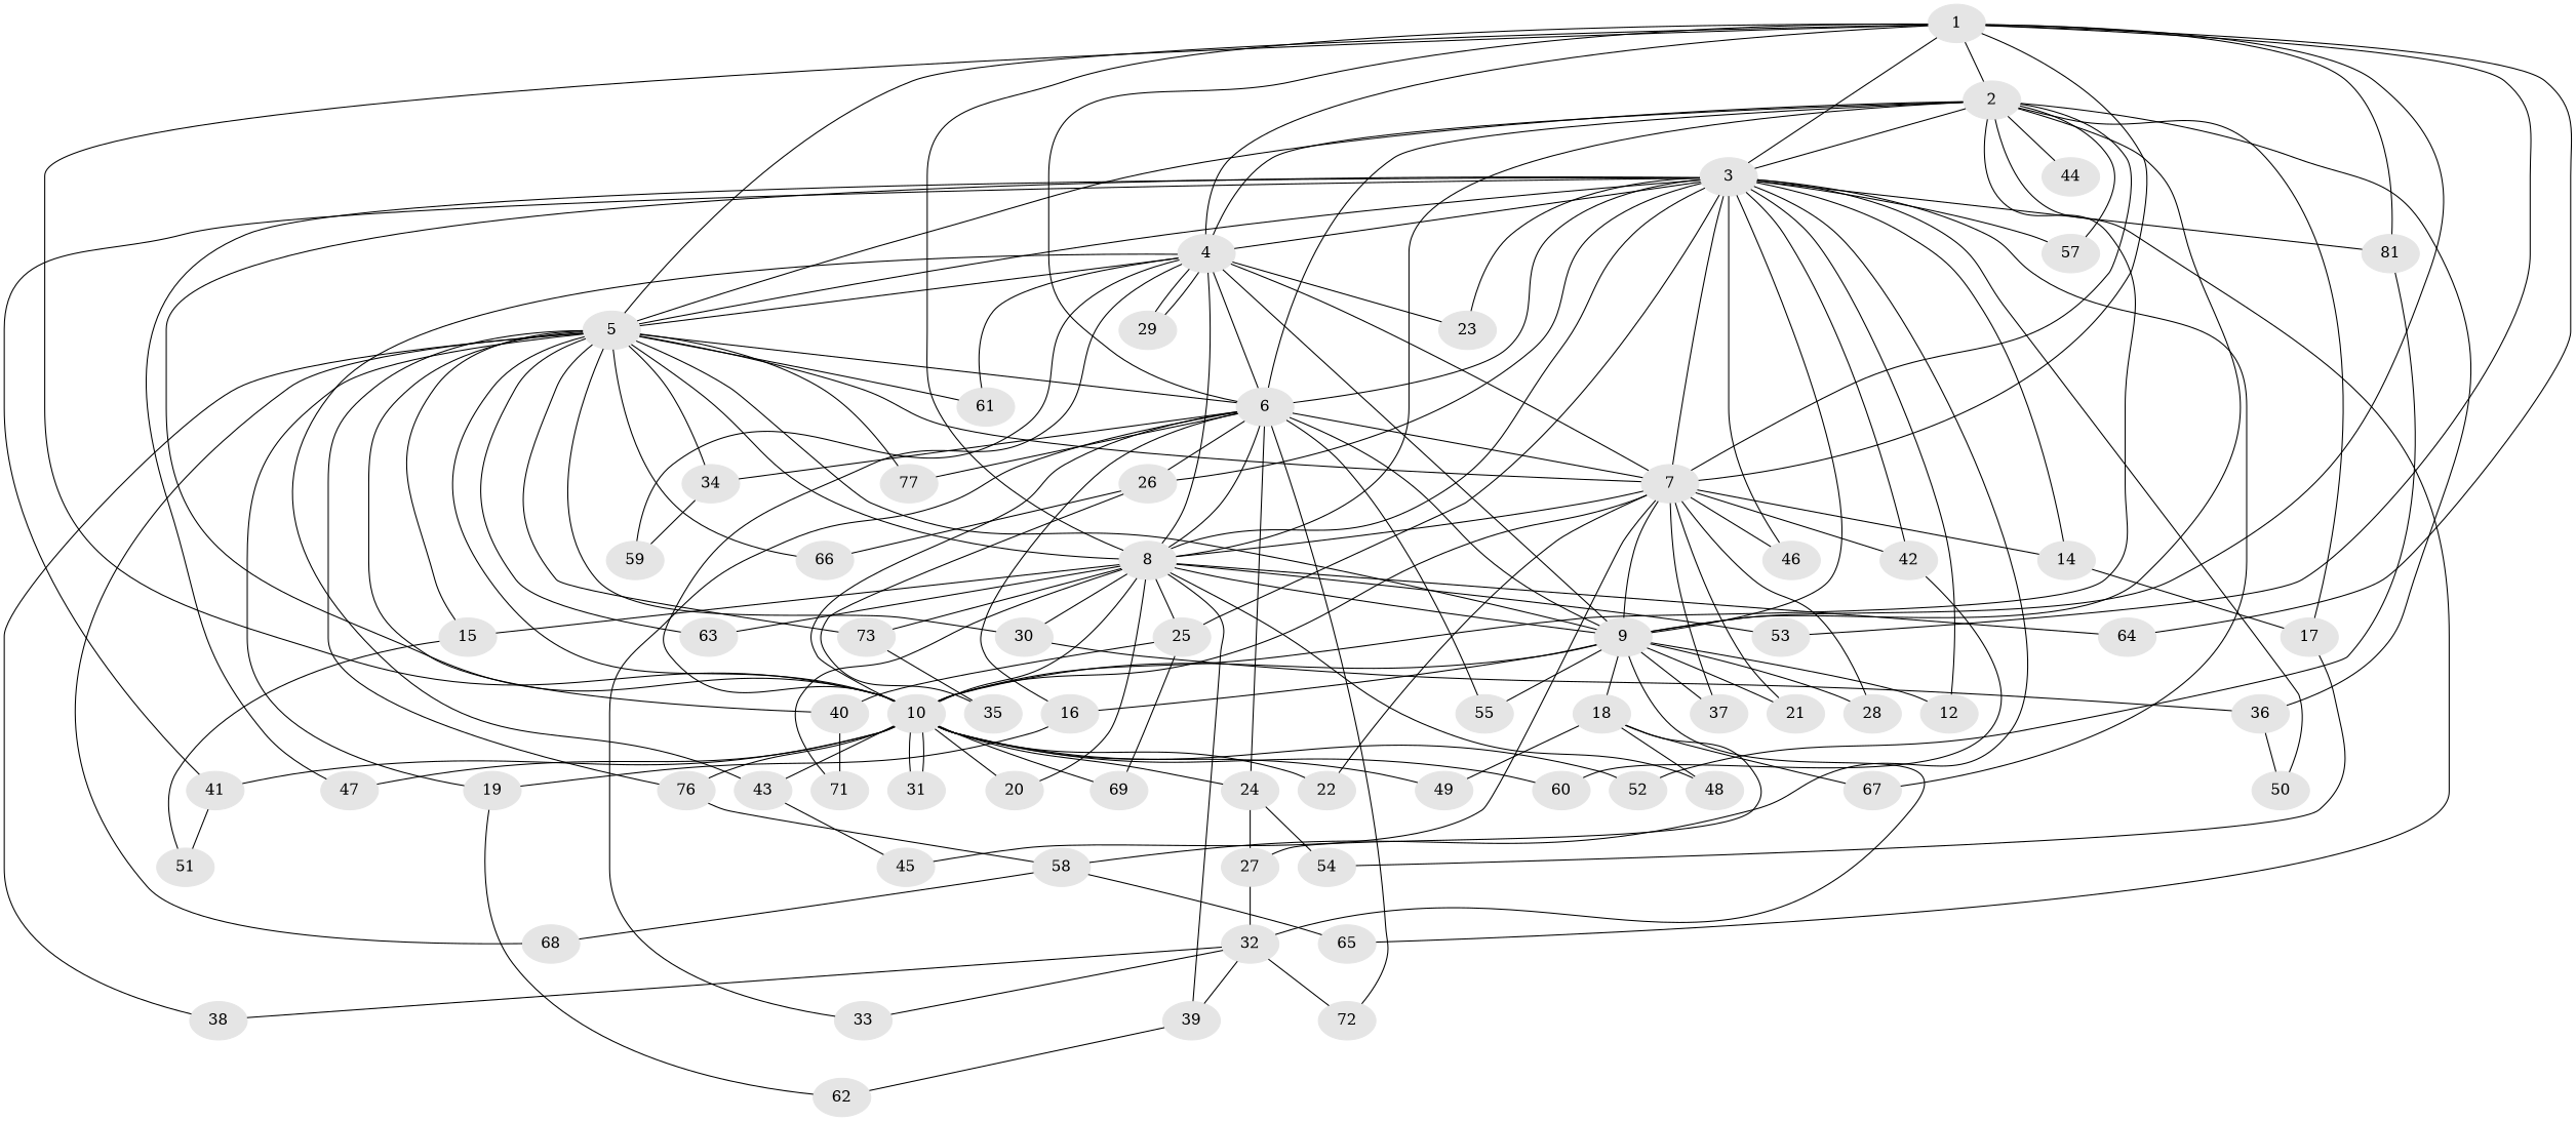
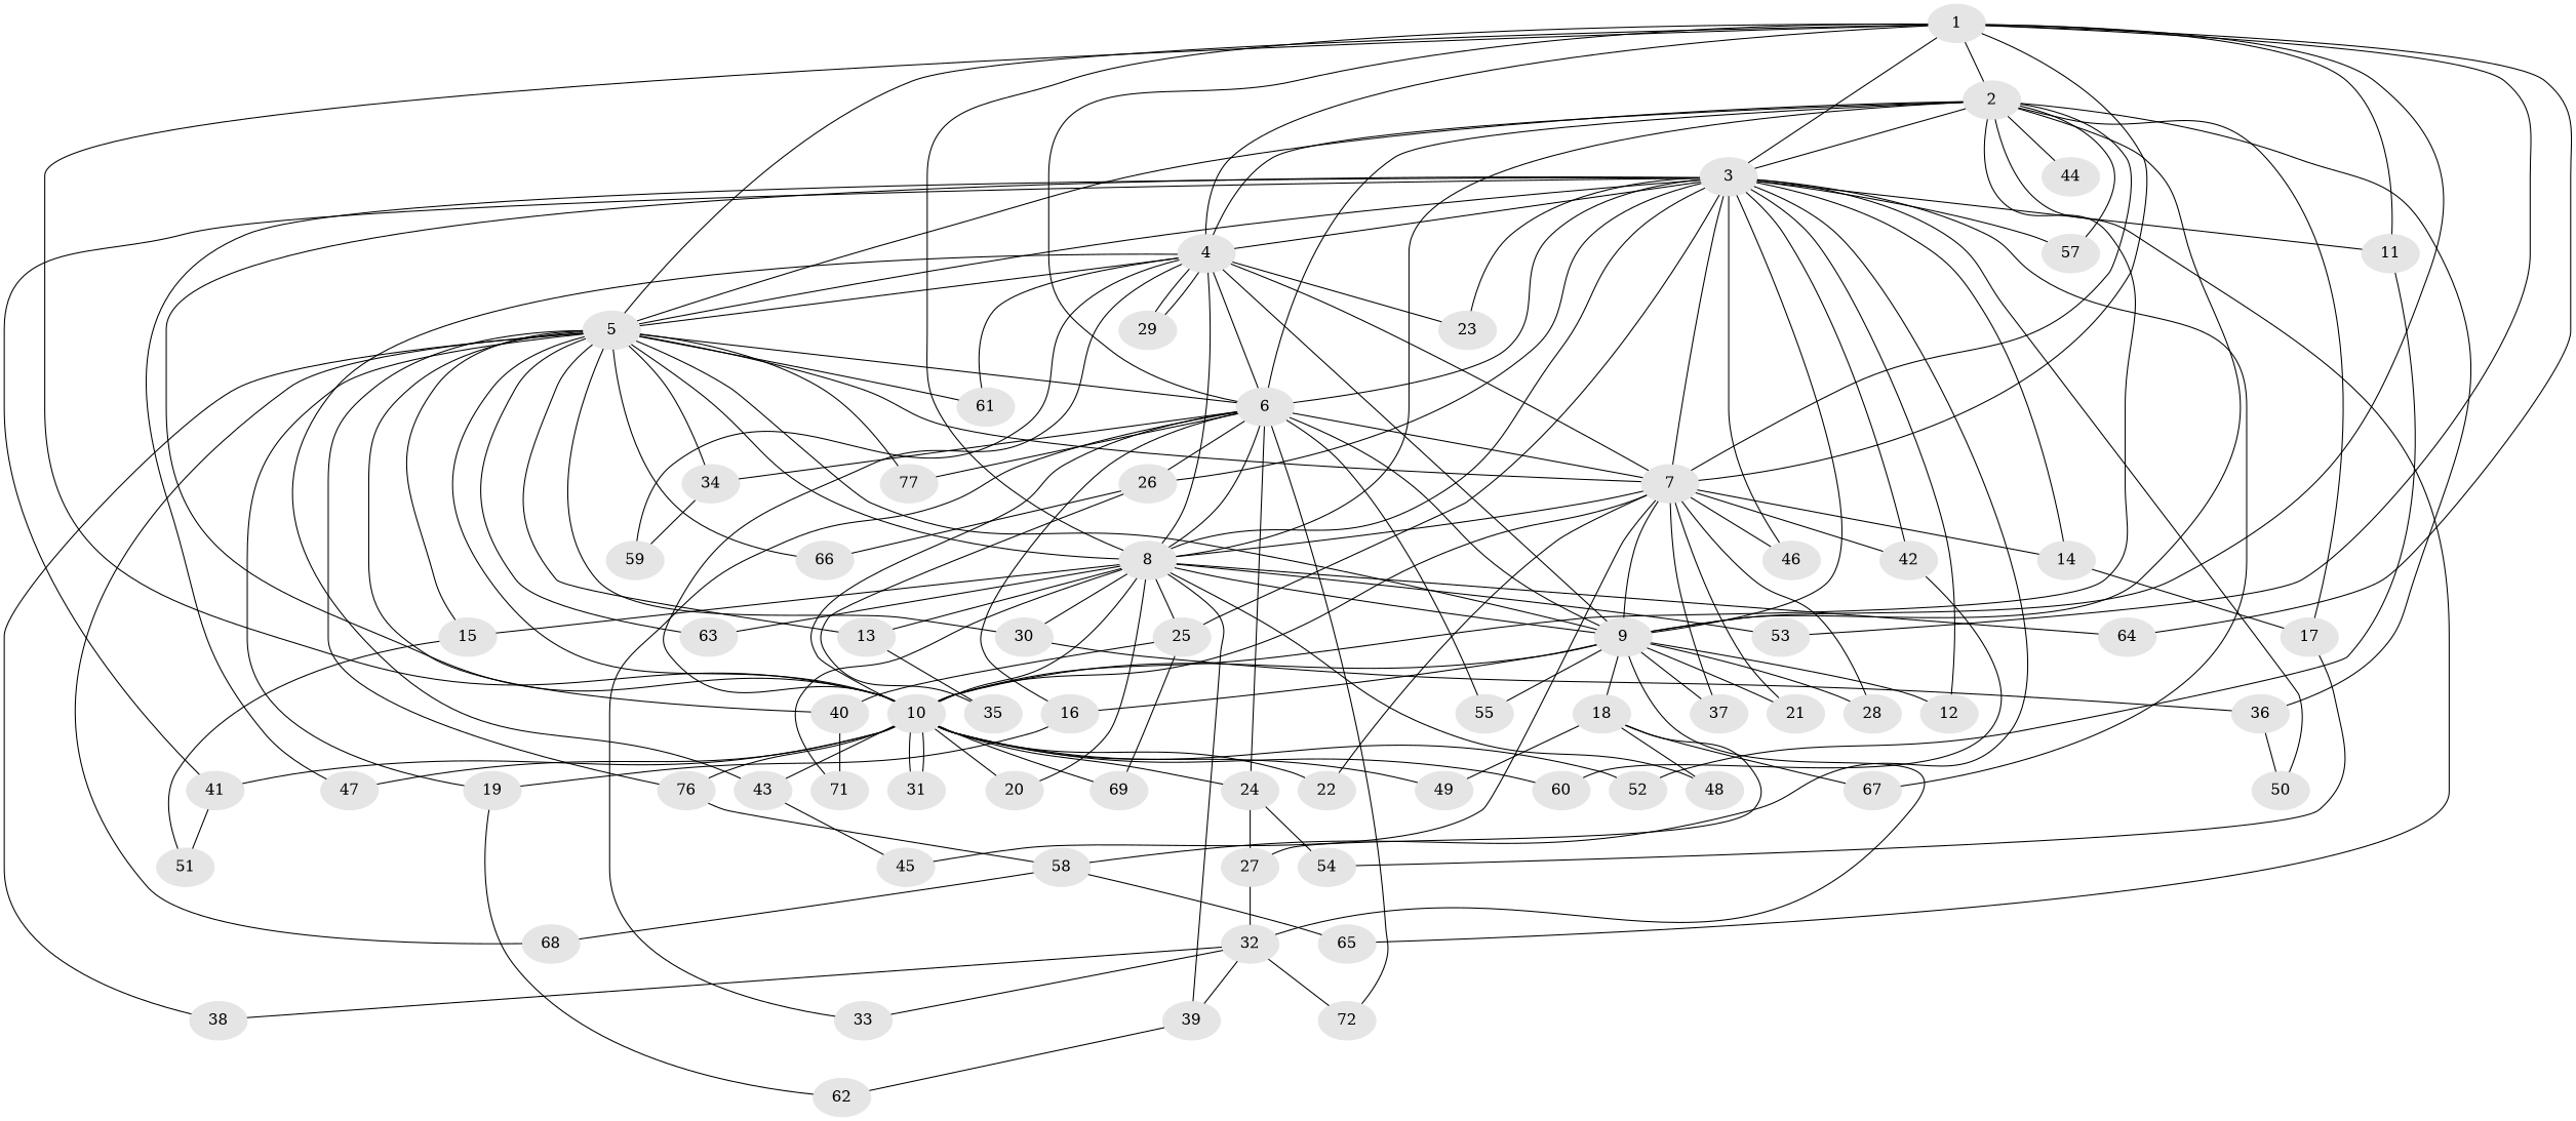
  graph {
    node [color=gray90 style=filled]
    1
    2
    3
    4
    5
    6
    7
    8
    9
    10
-   11 [label=81]
+   11
    53
    64
    17
    36
    44
    57
    65
    12
    14
    23
    25
    26
    41
    42
    46
    47
    50
    58
    67
    29
    43
    59
    61
-   13 [label=73]
+   13
    15
    19
    30
    34
    38
    40
    n42 [label=76]
    63
    66
    68
    n46 [label=77]
    16
    24
    33
    55
    72
    21
    22
    28
    37
    45
    20
    39
    48
    71
    18
    32
    31
    49
    52
    60
    69
    54
    35
    51
    27
    62
    1 -- 2
    1 -- 3
    1 -- 4
    1 -- 5
    1 -- 6
    1 -- 7
    1 -- 8
    1 -- 9
    1 -- 10
    1 -- 11
    1 -- 53
    1 -- 64
    2 -- 3
    2 -- 4
    2 -- 5
    2 -- 6
    2 -- 7
    2 -- 8
    2 -- 9
    2 -- 10
    2 -- 17
    2 -- 36
    2 -- 44
    2 -- 57
    2 -- 65
    3 -- 4
    3 -- 5
    3 -- 6
    3 -- 7
    3 -- 8
    3 -- 9
    3 -- 10
    3 -- 11
    3 -- 57
    3 -- 12
    3 -- 14
    3 -- 23
    3 -- 25
    3 -- 26
    3 -- 41
    3 -- 42
    3 -- 46
    3 -- 47
    3 -- 50
    3 -- 58
    3 -- 67
    4 -- 5
    4 -- 6
    4 -- 7
    4 -- 8
    4 -- 9
    4 -- 10
    4 -- 23
    4 -- 29
    4 -- 29
    4 -- 43
    4 -- 59
    4 -- 61
    5 -- 6
    5 -- 7
    5 -- 8
    5 -- 9
    5 -- 10
    5 -- 61
    5 -- 13
    5 -- 15
    5 -- 19
    5 -- 30
    5 -- 34
    5 -- 38
    5 -- 40
    5 -- n42
    5 -- 63
    5 -- 66
    5 -- 68
    5 -- n46
    6 -- 7
    6 -- 8
    6 -- 9
    6 -- 10
    6 -- 26
    6 -- 34
    6 -- n46
    6 -- 16
    6 -- 24
    6 -- 33
    6 -- 55
    6 -- 72
    7 -- 8
    7 -- 9
    7 -- 10
    7 -- 14
    7 -- 42
    7 -- 46
    7 -- 21
    7 -- 22
    7 -- 28
    7 -- 37
    7 -- 45
    8 -- 9
    8 -- 10
    8 -- 53
    8 -- 64
    8 -- 25
    8 -- 13
    8 -- 15
    8 -- 30
    8 -- 63
    8 -- 20
    8 -- 39
    8 -- 48
    8 -- 71
    9 -- 10
    9 -- 12
    9 -- 16
    9 -- 55
    9 -- 21
    9 -- 28
    9 -- 37
    9 -- 18
    9 -- 32
    10 -- 41
    10 -- 47
    10 -- 43
    10 -- n42
    10 -- 24
    10 -- 22
    10 -- 20
    10 -- 31
    10 -- 31
    10 -- 49
    10 -- 52
    10 -- 60
    10 -- 69
    11 -- 52
    17 -- 54
    36 -- 50
    14 -- 17
    25 -- 40
    25 -- 69
    26 -- 66
    26 -- 35
    41 -- 51
    42 -- 60
    58 -- 65
    58 -- 68
    43 -- 45
    13 -- 35
    15 -- 51
    19 -- 62
    30 -- 36
    34 -- 59
    40 -- 71
    n42 -- 58
    16 -- 19
    24 -- 54
    24 -- 27
    39 -- 62
    18 -- 67
    18 -- 48
    18 -- 49
    18 -- 27
    32 -- 38
    32 -- 33
    32 -- 72
    32 -- 39
    27 -- 32
  }
